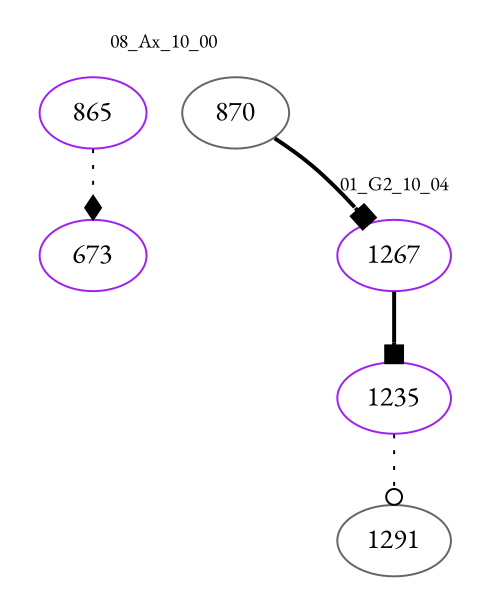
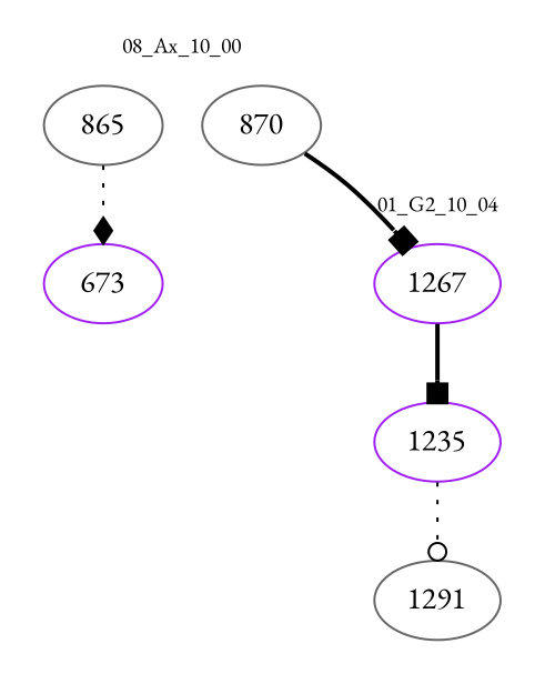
  digraph {
    fontname="EB Garamond"
    node [color=purple fontname="EB Garamond"]
    edge [arrowhead=box color=black fontname="EB Garamond" style=bold]
    n1 [color=gray40 label=870]
-   n2 [label=865]
+   n2 [color=gray40 label=865]
    n3 [label=673]
    n4 [label=1267]
    n5 [label=1235]
    n6 [color=gray40 label=1291]
    subgraph cluster_1 {
      color=white
      fontsize=10
      label="08_Ax_10_00"
      n1
      n2
      n3
    }
    subgraph cluster_2 {
      color=white
      fontsize=10
      label="01_G2_10_04"
      n4
      n5
      n6
    }
    n1 -> n4
    n2 -> n3 [arrowhead=diamond style=dotted]
    n4 -> n5
    n5 -> n6 [arrowhead=odot style=dotted]
  }
